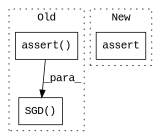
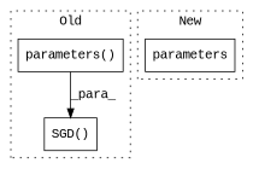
  digraph {
    fontname="Liberation Mono"
    node [a=75 shape=box fontname="Liberation Mono"]
    n1 [l="16,10" label="SGD()" s="3684,3718"]
-   n2 [l=18 label="assert()" s=3700]
-   n3 [a=65 l=7 label=assert s=6296]
+   n2 [l=18 label="parameters()" s=3700]
+   n3 [a=65 l=7 label=parameters s=6296]
    subgraph cluster_1 {
      label=Old
      style=dotted
      n1
      n2
    }
    subgraph cluster_2 {
      label=New
      style=dotted
      n3
    }
    n2 -> n1 [label=_para_ fontname="Liberation Mono"]
  }
